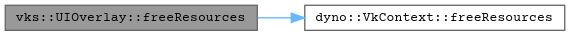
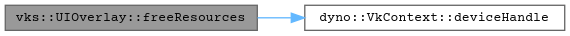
  digraph {
    rankdir=LR
    fontname="Courier Prime"
    node [fontname="Courier Prime" fontsize=10 shape=box style=filled]
    n1 [color=gray40 fillcolor=grey60 fontcolor=black height=0.2 label="vks::UIOverlay::freeResources" width=0.4]
-   n2 [color=grey40 fillcolor=white height=0.2 label="dyno::VkContext::freeResources" width=0.4]
+   n2 [color=grey40 fillcolor=white height=0.2 label="dyno::VkContext::deviceHandle" width=0.4]
    n1 -> n2 [color=steelblue1 fontname="Courier Prime" fontsize=10 labelfontname=Helvetica labelfontsize=10 style=solid]
  }
